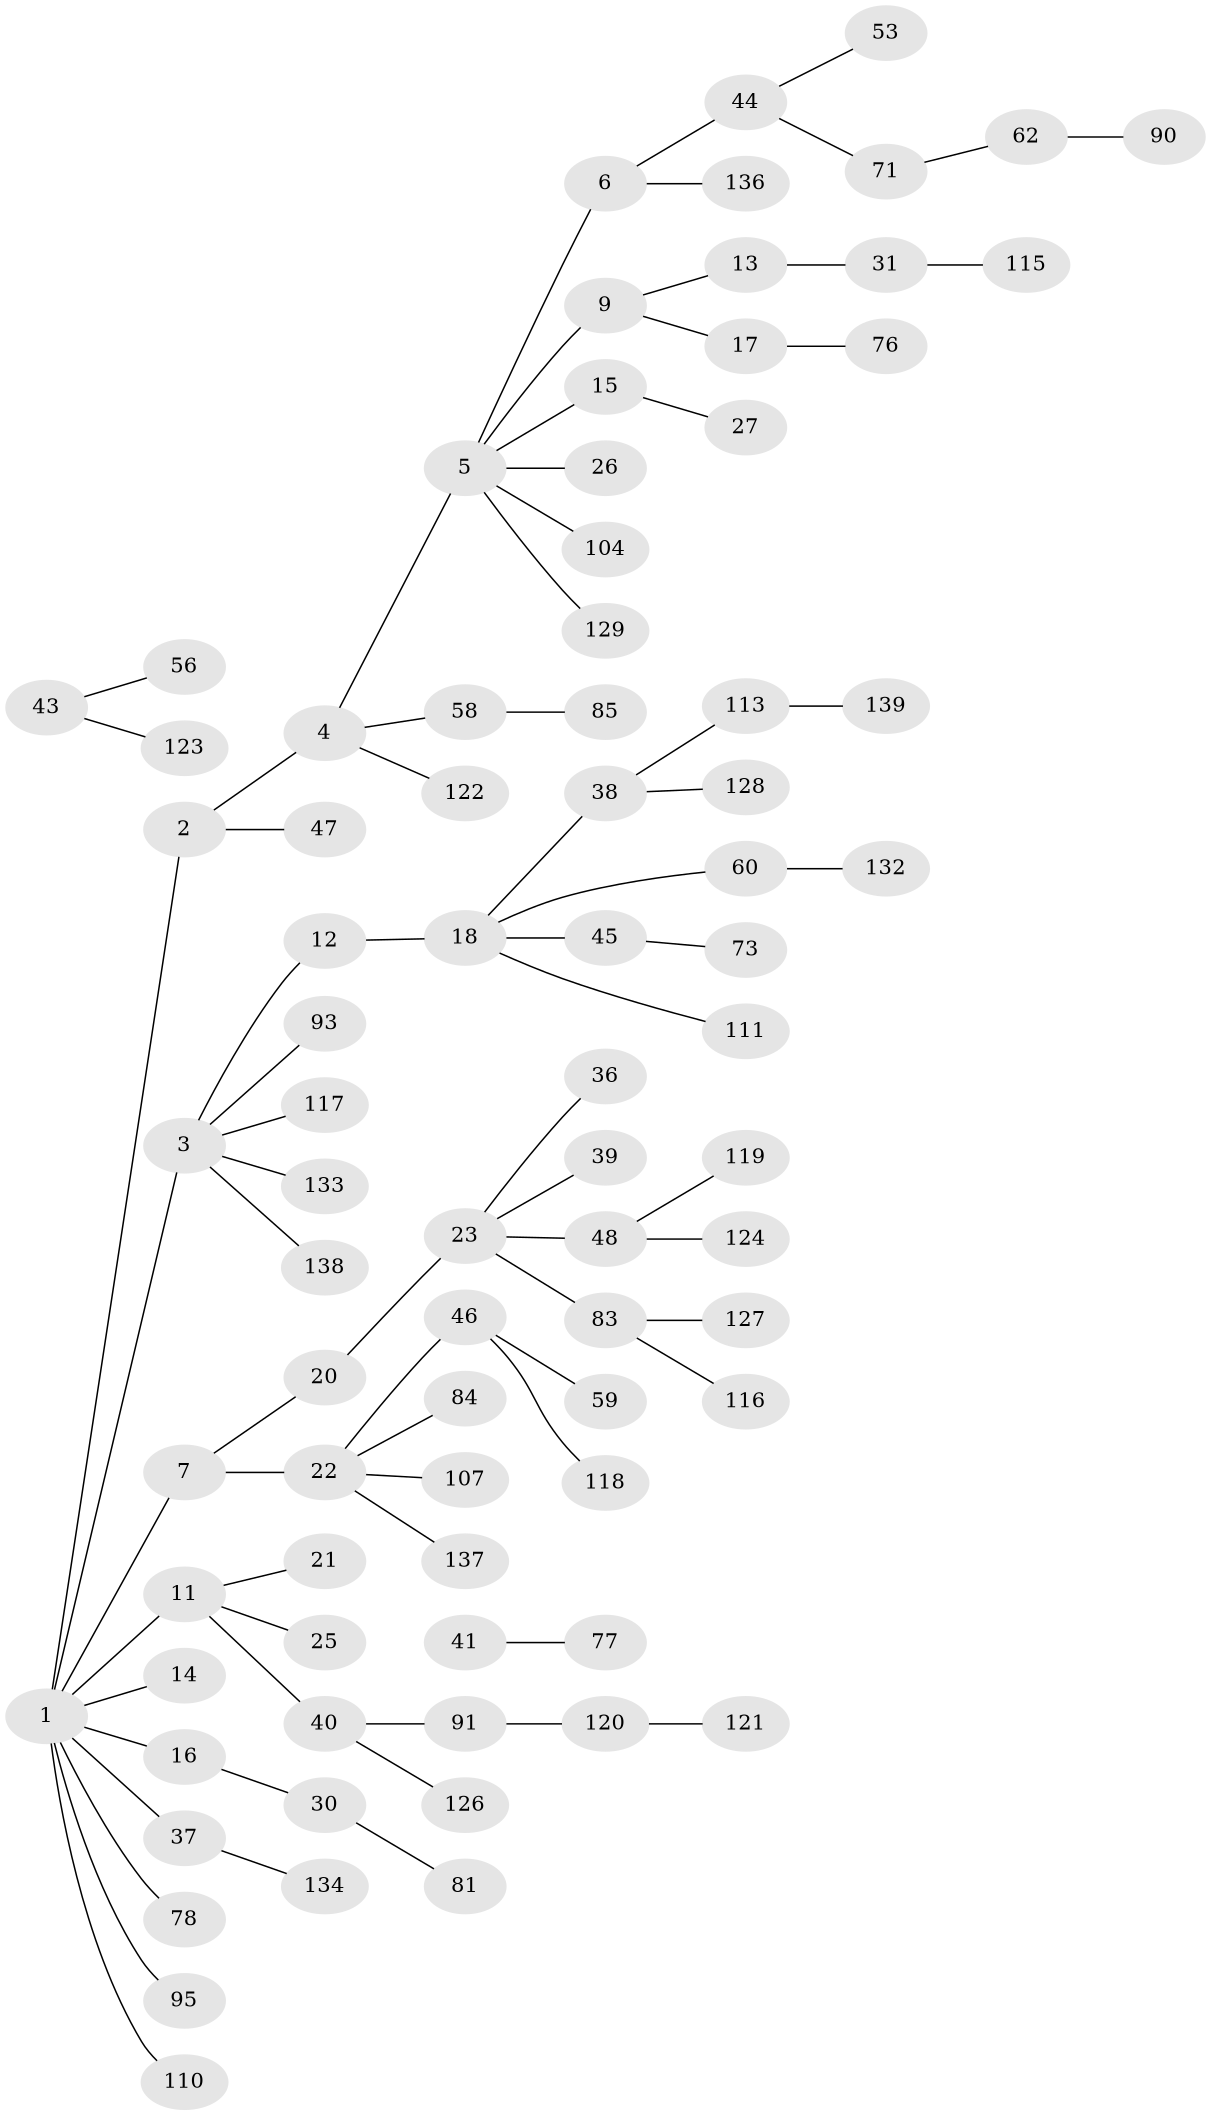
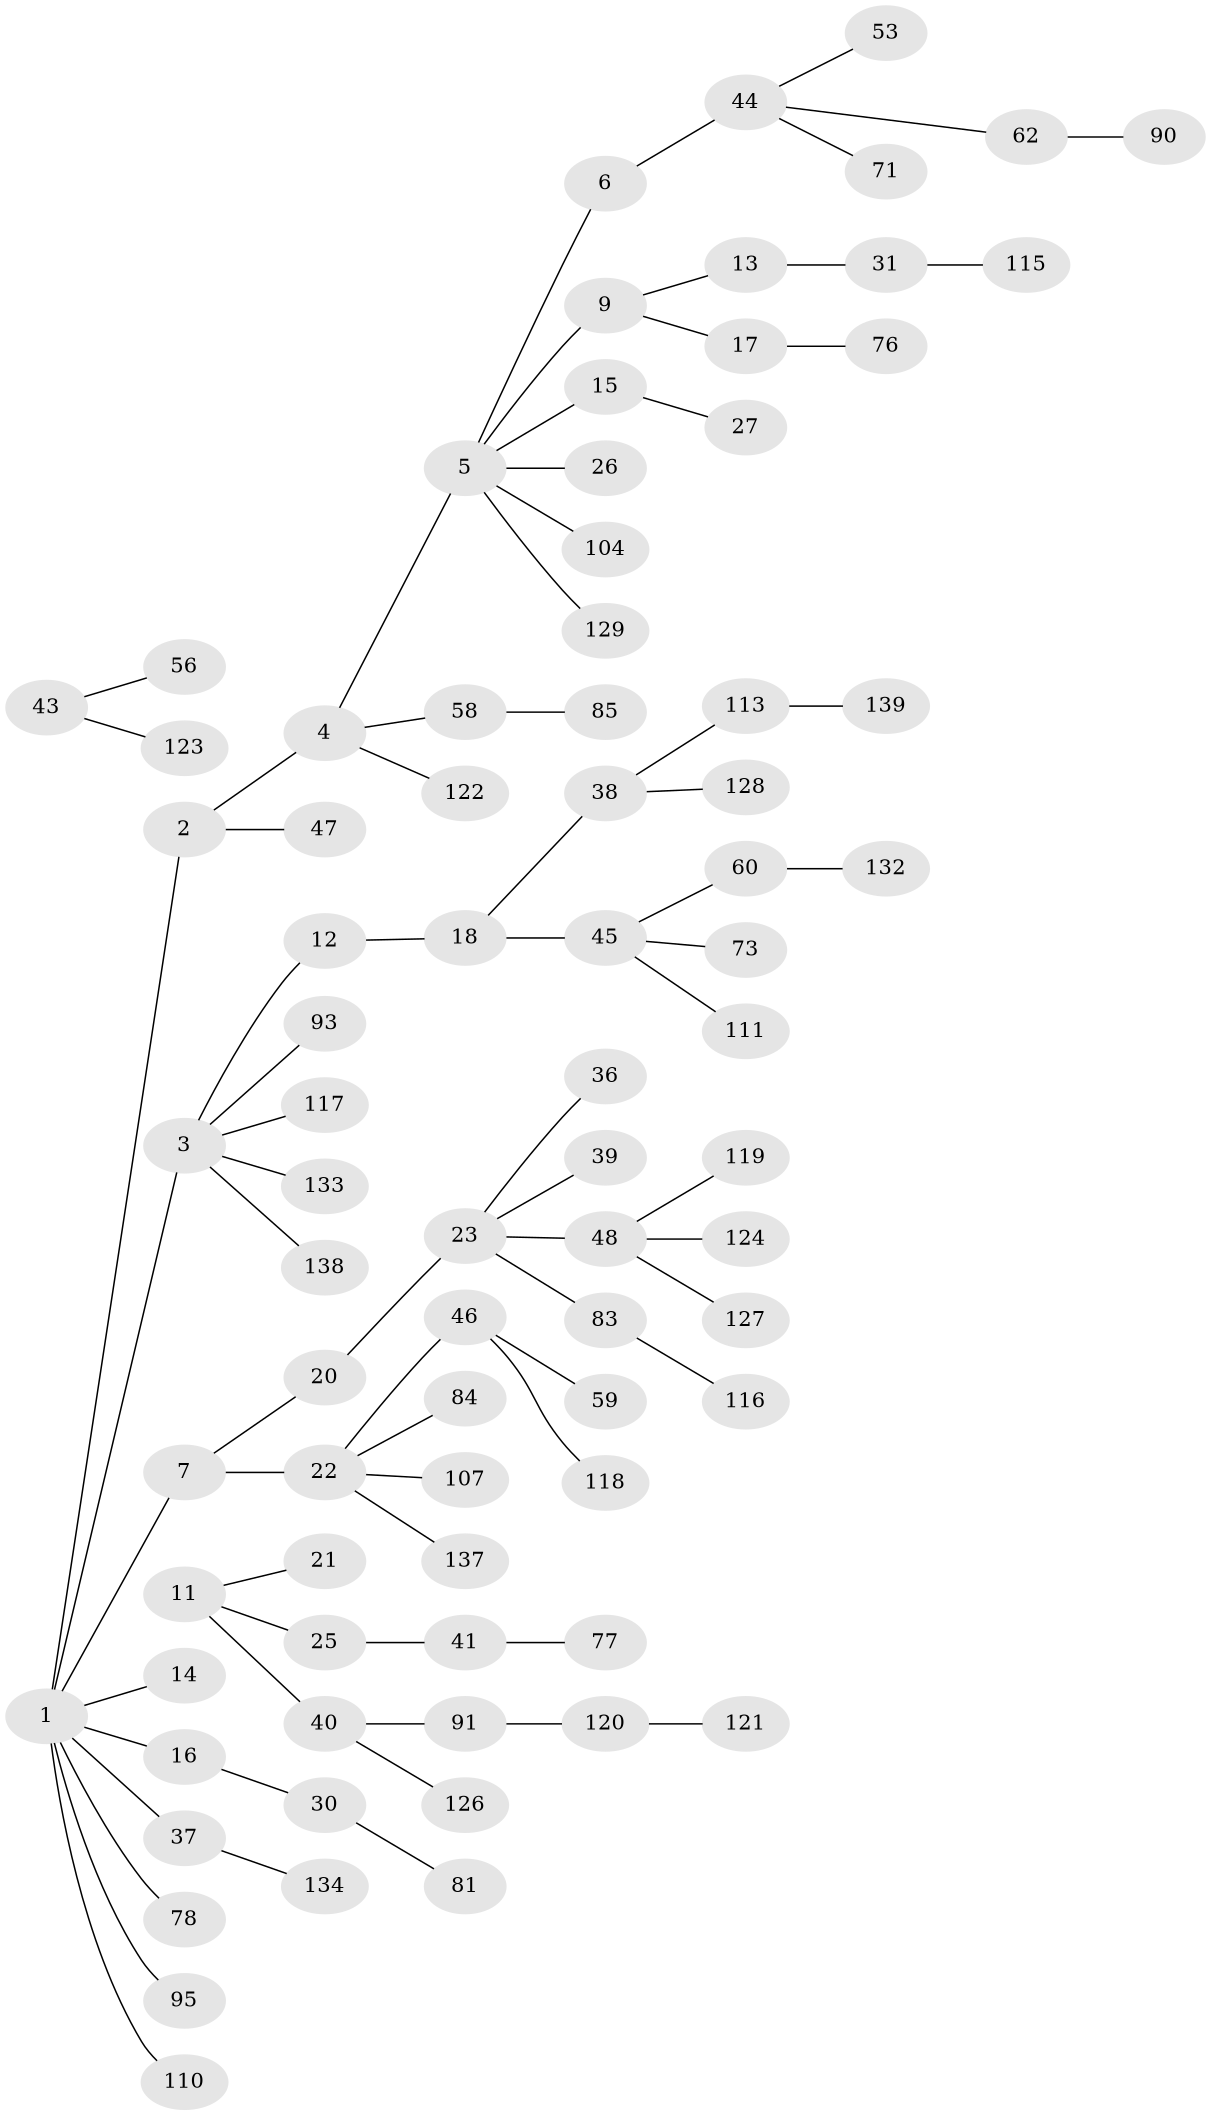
  graph {
    rankdir=LR
    node [color=gray90 style=filled]
    1
    2
    3 [super="+94+54+64"]
    7 [super="+52"]
    11 [super="+19+34"]
    14
    16
    37
    78
    95
    110
    4 [super="+28+35"]
    47 [super="+51"]
    12
    93 [super="+130"]
    117
    133
    138
    20
    22 [super="+66"]
    21 [super="+79"]
    25
    40 [super="+108+87"]
    30 [super="+101+32"]
    134
    5 [super="+8+10+82+125+42"]
    58
    122
    18 [super="+24+97"]
    6 [super="+63+75"]
    9
    15
    26
    104
    129
    85
    44
-   136
    13
    17
    27 [super="+100"]
    53
    62 [super="+70"]
    71
    23 [super="+33"]
    46
    84
    107 [super="+135"]
    137
    31 [super="+49+92"]
    76
    41 [super="+65"]
    91
    126
    38
    45
    115
    81
    113
    128
    60 [super="+102"]
    73
    111
    36 [super="+131"]
    39
    48 [super="+55+89+57+105+114+50"]
    83
    59
    118
    119
    124
    127
    116
    77
    43
    56
    123
    139
    120
    90
    132
    121
    1 -- 2
    1 -- 3
    1 -- 7
-   1 -- 11
    1 -- 14
    1 -- 16
    1 -- 37
    1 -- 78
    1 -- 95
    1 -- 110
    2 -- 4
    2 -- 47
    3 -- 12
    3 -- 93
    3 -- 117
    3 -- 133
    3 -- 138
    7 -- 20
    7 -- 22
    11 -- 21
    11 -- 25
    11 -- 40
    16 -- 30
    37 -- 134
    4 -- 5
    4 -- 58
    4 -- 122
    12 -- 18
    20 -- 23
    22 -- 46
    22 -- 84
    22 -- 107
    22 -- 137
+   25 -- 41
    40 -- 91
    40 -- 126
    30 -- 81
    5 -- 6
    5 -- 9
    5 -- 15
    5 -- 26
    5 -- 104
    5 -- 129
    58 -- 85
    18 -- 38
    18 -- 45
    6 -- 44
-   6 -- 136
    9 -- 13
    9 -- 17
    15 -- 27
    44 -- 53
-   71 -- 62
+   44 -- 62
    44 -- 71
    13 -- 31
    17 -- 76
    62 -- 90
    23 -- 36
    23 -- 39
    23 -- 48
    23 -- 83
    46 -- 59
    46 -- 118
    31 -- 115
    41 -- 77
    91 -- 120
    38 -- 113
    38 -- 128
-   18 -- 60
+   45 -- 60
    45 -- 73
-   18 -- 111
+   45 -- 111
    113 -- 139
    60 -- 132
    48 -- 119
    48 -- 124
-   83 -- 127
+   48 -- 127
    83 -- 116
    43 -- 56
    43 -- 123
    120 -- 121
  }
